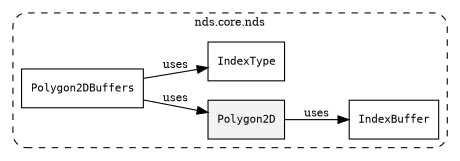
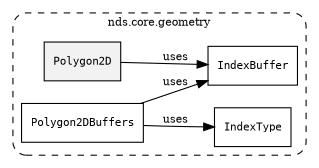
  digraph {
    fontsize=10
    rankdir=LR
    node [fontsize=10 shape=box]
    edge [fontsize=10]
    n1 [fillcolor="#0000000D" label=<<font face="monospace"><table align="center" border="0" cellspacing="0" cellpadding="0"><tr><td href="../../../content/packages/nds.core.geometry.html#Structure-Polygon2D" title="Structure defined in nds.core.geometry">Polygon2D</td></tr></table></font>> style=filled]
    n2 [label=<<font face="monospace"><table align="center" border="0" cellspacing="0" cellpadding="0"><tr><td href="../../../content/packages/nds.core.geometry.html#Structure-IndexBuffer" title="Structure defined in nds.core.geometry">IndexBuffer</td></tr></table></font>>]
    n3 [label=<<font face="monospace"><table align="center" border="0" cellspacing="0" cellpadding="0"><tr><td href="../../../content/packages/nds.core.geometry.html#Enum-IndexType" title="Enum defined in nds.core.geometry">IndexType</td></tr></table></font>>]
    n4 [label=<<font face="monospace"><table align="center" border="0" cellspacing="0" cellpadding="0"><tr><td href="../../../content/packages/nds.core.geometry.html#Structure-Polygon2DBuffers" title="Structure defined in nds.core.geometry">Polygon2DBuffers</td></tr></table></font>>]
    subgraph cluster_1 {
-     label="nds.core.nds"
+     label="nds.core.geometry"
      style="dashed, rounded"
      n1
      n2
      n3
      n4
    }
    n1 -> n2 [label=uses]
-   n4 -> n1 [label=uses]
+   n4 -> n2 [label=uses]
    n4 -> n3 [label=uses]
  }
